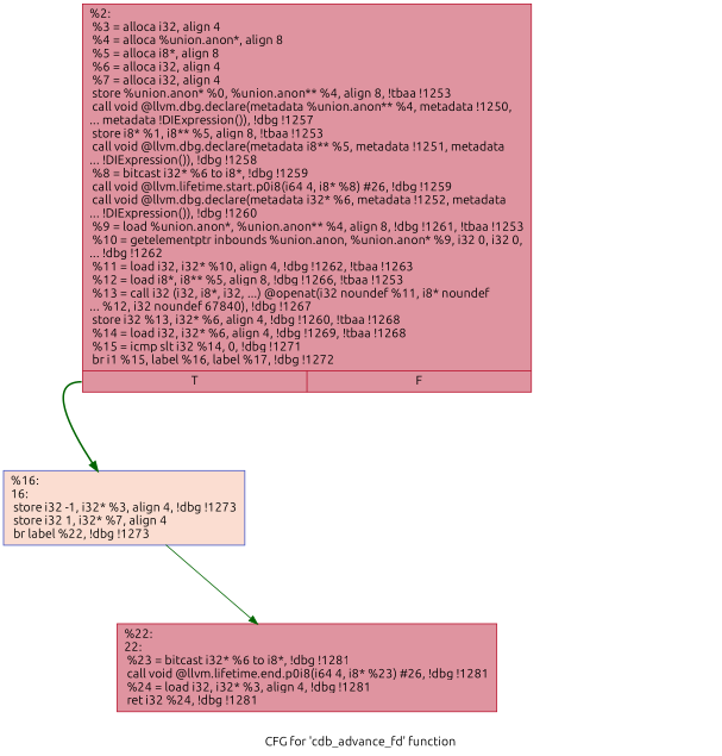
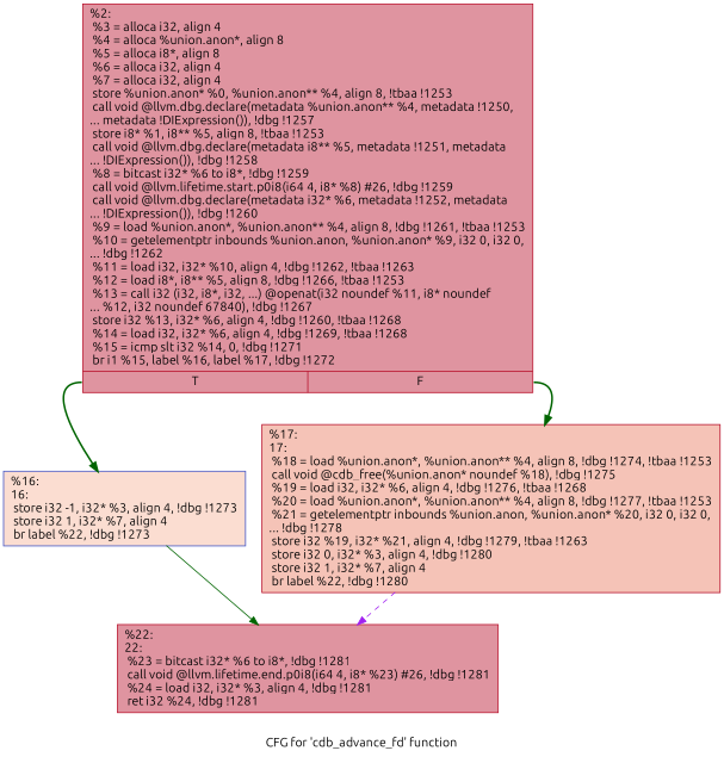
  digraph {
    label="CFG for 'cdb_advance_fd' function"
    fontname=Ubuntu
    node [color="#b70d28ff" fillcolor="#b70d2870" shape=record style=filled fontname=Ubuntu]
    edge [color=darkgreen style=bold fontname=Ubuntu]
    n1 [label="{%2:\l  %3 = alloca i32, align 4\l  %4 = alloca %union.anon*, align 8\l  %5 = alloca i8*, align 8\l  %6 = alloca i32, align 4\l  %7 = alloca i32, align 4\l  store %union.anon* %0, %union.anon** %4, align 8, !tbaa !1253\l  call void @llvm.dbg.declare(metadata %union.anon** %4, metadata !1250,\l... metadata !DIExpression()), !dbg !1257\l  store i8* %1, i8** %5, align 8, !tbaa !1253\l  call void @llvm.dbg.declare(metadata i8** %5, metadata !1251, metadata\l... !DIExpression()), !dbg !1258\l  %8 = bitcast i32* %6 to i8*, !dbg !1259\l  call void @llvm.lifetime.start.p0i8(i64 4, i8* %8) #26, !dbg !1259\l  call void @llvm.dbg.declare(metadata i32* %6, metadata !1252, metadata\l... !DIExpression()), !dbg !1260\l  %9 = load %union.anon*, %union.anon** %4, align 8, !dbg !1261, !tbaa !1253\l  %10 = getelementptr inbounds %union.anon, %union.anon* %9, i32 0, i32 0,\l... !dbg !1262\l  %11 = load i32, i32* %10, align 4, !dbg !1262, !tbaa !1263\l  %12 = load i8*, i8** %5, align 8, !dbg !1266, !tbaa !1253\l  %13 = call i32 (i32, i8*, i32, ...) @openat(i32 noundef %11, i8* noundef\l... %12, i32 noundef 67840), !dbg !1267\l  store i32 %13, i32* %6, align 4, !dbg !1260, !tbaa !1268\l  %14 = load i32, i32* %6, align 4, !dbg !1269, !tbaa !1268\l  %15 = icmp slt i32 %14, 0, !dbg !1271\l  br i1 %15, label %16, label %17, !dbg !1272\l|{<s0>T|<s1>F}}"]
    n2 [color="#3d50c3ff" fillcolor="#f7b39670" label="{%16:\l16:                                               \l  store i32 -1, i32* %3, align 4, !dbg !1273\l  store i32 1, i32* %7, align 4\l  br label %22, !dbg !1273\l}"]
+   n3 [fillcolor="#e8765c70" label="{%17:\l17:                                               \l  %18 = load %union.anon*, %union.anon** %4, align 8, !dbg !1274, !tbaa !1253\l  call void @cdb_free(%union.anon* noundef %18), !dbg !1275\l  %19 = load i32, i32* %6, align 4, !dbg !1276, !tbaa !1268\l  %20 = load %union.anon*, %union.anon** %4, align 8, !dbg !1277, !tbaa !1253\l  %21 = getelementptr inbounds %union.anon, %union.anon* %20, i32 0, i32 0,\l... !dbg !1278\l  store i32 %19, i32* %21, align 4, !dbg !1279, !tbaa !1263\l  store i32 0, i32* %3, align 4, !dbg !1280\l  store i32 1, i32* %7, align 4\l  br label %22, !dbg !1280\l}"]
    n4 [label="{%22:\l22:                                               \l  %23 = bitcast i32* %6 to i8*, !dbg !1281\l  call void @llvm.lifetime.end.p0i8(i64 4, i8* %23) #26, !dbg !1281\l  %24 = load i32, i32* %3, align 4, !dbg !1281\l  ret i32 %24, !dbg !1281\l}"]
    n1 -> n2 [tailport=s0]
+   n1 -> n3 [tailport=s1]
    n2 -> n4 [style=solid]
+   n3 -> n4 [color=purple style=dashed]
  }
